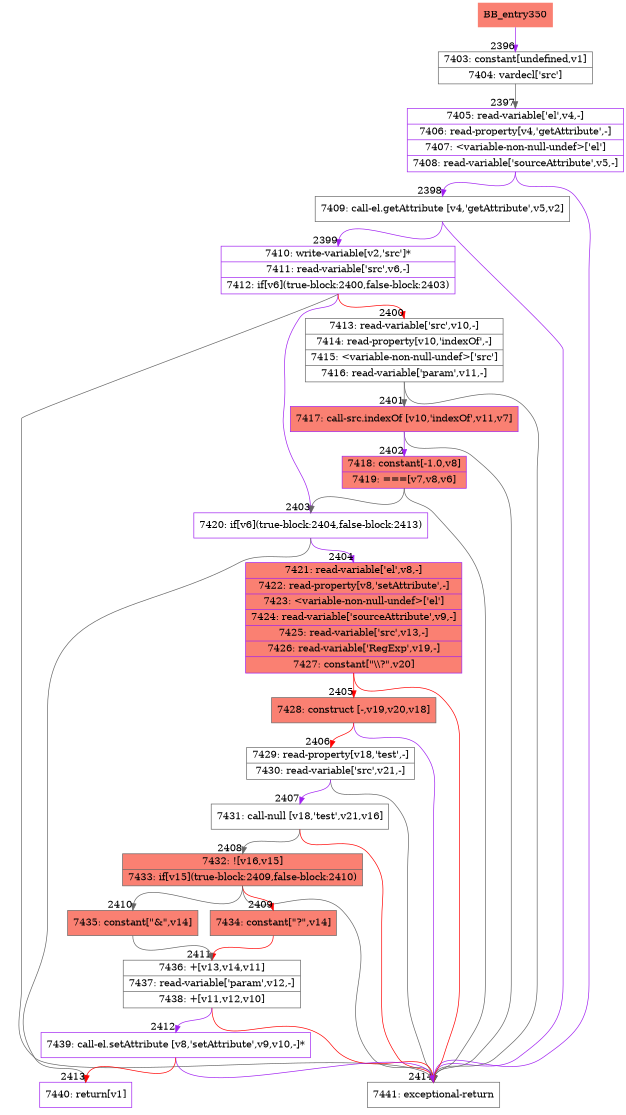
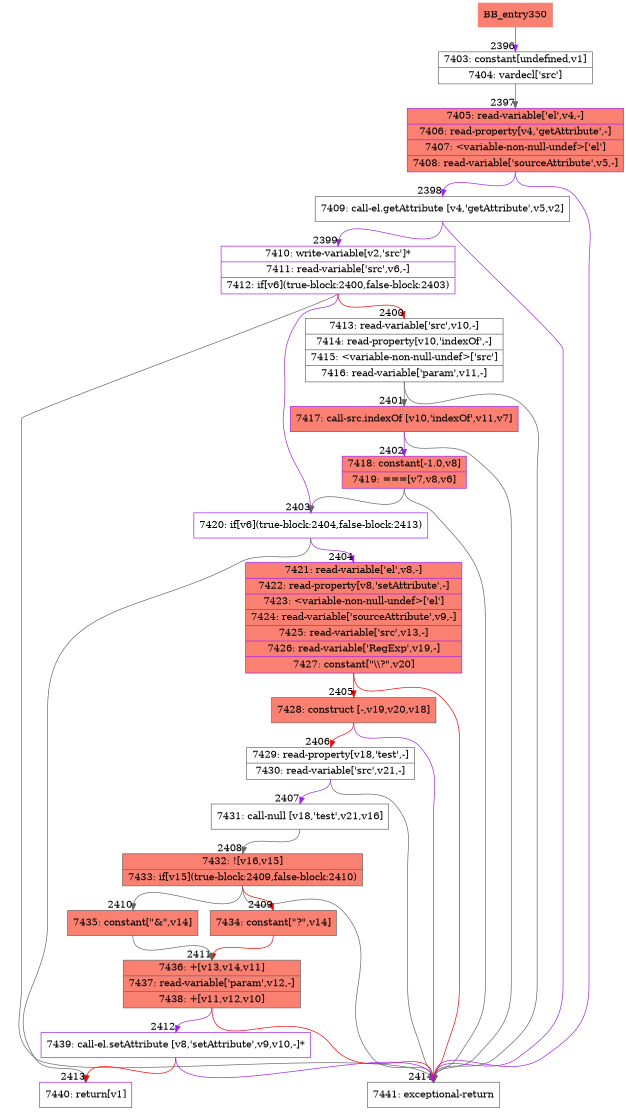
  digraph {
    rankdir=TD
    node [color=gray40 fillcolor=white shape=record style=filled]
    edge [color=gray40 headport=n tailport=s]
    n1 [fillcolor=salmon label=BB_entry350 shape=none]
    n2 [label="{7403: constant[undefined,v1]|7404: vardecl['src']}"]
-   n3 [color=purple label="{7405: read-variable['el',v4,-]|7406: read-property[v4,'getAttribute',-]|7407: \<variable-non-null-undef\>['el']|7408: read-variable['sourceAttribute',v5,-]}"]
+   n3 [color=purple fillcolor=salmon label="{7405: read-variable['el',v4,-]|7406: read-property[v4,'getAttribute',-]|7407: \<variable-non-null-undef\>['el']|7408: read-variable['sourceAttribute',v5,-]}"]
    n4 [label="{7409: call-el.getAttribute [v4,'getAttribute',v5,v2]}"]
    n5 [label="{7441: exceptional-return}"]
    n6 [color=purple label="{7410: write-variable[v2,'src']*|7411: read-variable['src',v6,-]|7412: if[v6](true-block:2400,false-block:2403)}"]
    n7 [color=purple label="{7420: if[v6](true-block:2404,false-block:2413)}"]
    n8 [label="{7413: read-variable['src',v10,-]|7414: read-property[v10,'indexOf',-]|7415: \<variable-non-null-undef\>['src']|7416: read-variable['param',v11,-]}"]
    n9 [color=purple fillcolor=salmon label="{7421: read-variable['el',v8,-]|7422: read-property[v8,'setAttribute',-]|7423: \<variable-non-null-undef\>['el']|7424: read-variable['sourceAttribute',v9,-]|7425: read-variable['src',v13,-]|7426: read-variable['RegExp',v19,-]|7427: constant[\"\\\\?\",v20]}"]
    n10 [color=purple label="{7440: return[v1]}"]
    n11 [color=purple fillcolor=salmon label="{7417: call-src.indexOf [v10,'indexOf',v11,v7]}"]
    n12 [fillcolor=salmon label="{7428: construct [-,v19,v20,v18]}"]
    n13 [color=purple fillcolor=salmon label="{7418: constant[-1.0,v8]|7419: ===[v7,v8,v6]}"]
    n14 [label="{7429: read-property[v18,'test',-]|7430: read-variable['src',v21,-]}"]
    n15 [label="{7431: call-null [v18,'test',v21,v16]}"]
    n16 [fillcolor=salmon label="{7432: ![v16,v15]|7433: if[v15](true-block:2409,false-block:2410)}"]
    n17 [fillcolor=salmon label="{7434: constant[\"?\",v14]}"]
    n18 [fillcolor=salmon label="{7435: constant[\"&\",v14]}"]
-   n19 [label="{7436: +[v13,v14,v11]|7437: read-variable['param',v12,-]|7438: +[v11,v12,v10]}"]
+   n19 [fillcolor=salmon label="{7436: +[v13,v14,v11]|7437: read-variable['param',v12,-]|7438: +[v11,v12,v10]}"]
    n20 [color=purple label="{7439: call-el.setAttribute [v8,'setAttribute',v9,v10,-]*}"]
    n1 -> n2 [color=purple headlabel="    2396"]
    n2 -> n3 [headlabel="      2397"]
    n3 -> n4 [color=purple headlabel="      2398"]
    n3 -> n5 [color=purple headlabel="      2414"]
    n4 -> n5 [color=purple]
    n4 -> n6 [color=purple headlabel="      2399"]
    n6 -> n5
    n6 -> n7 [color=purple headlabel="      2403"]
    n6 -> n8 [color=red headlabel="      2400"]
    n7 -> n9 [color=purple headlabel="      2404"]
    n7 -> n10 [headlabel="      2413"]
    n8 -> n5
    n8 -> n11 [headlabel="      2401"]
    n9 -> n5 [color=red]
    n9 -> n12 [color=red headlabel="      2405"]
    n11 -> n5
    n11 -> n13 [color=purple headlabel="      2402"]
    n12 -> n5 [color=purple]
    n12 -> n14 [color=red headlabel="      2406"]
    n13 -> n5
    n13 -> n7
    n14 -> n5
    n14 -> n15 [color=purple headlabel="      2407"]
-   n15 -> n5 [color=red]
    n15 -> n16 [headlabel="      2408"]
    n16 -> n5
    n16 -> n17 [color=red headlabel="      2409"]
    n16 -> n18 [headlabel="      2410"]
    n17 -> n19 [color=red headlabel="      2411"]
    n18 -> n19
    n19 -> n5 [color=red]
    n19 -> n20 [color=purple headlabel="      2412"]
    n20 -> n5 [color=purple]
    n20 -> n10 [color=red]
  }
